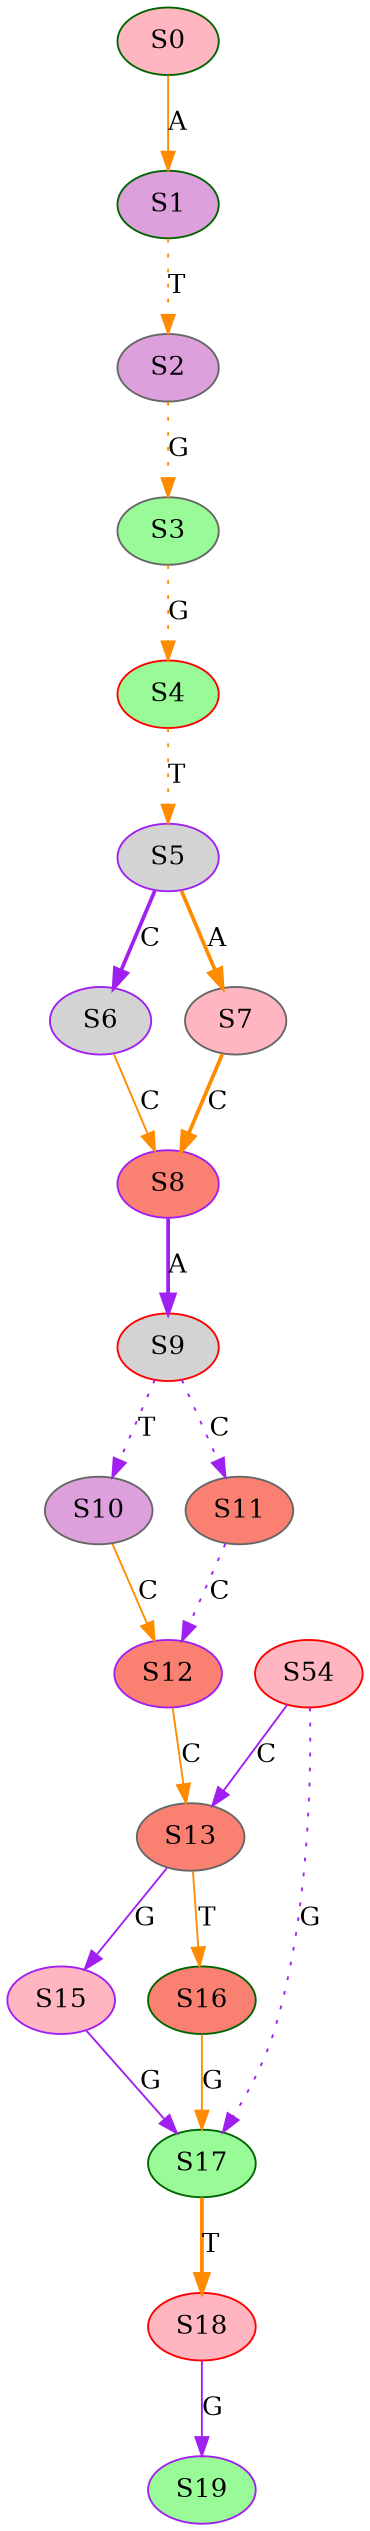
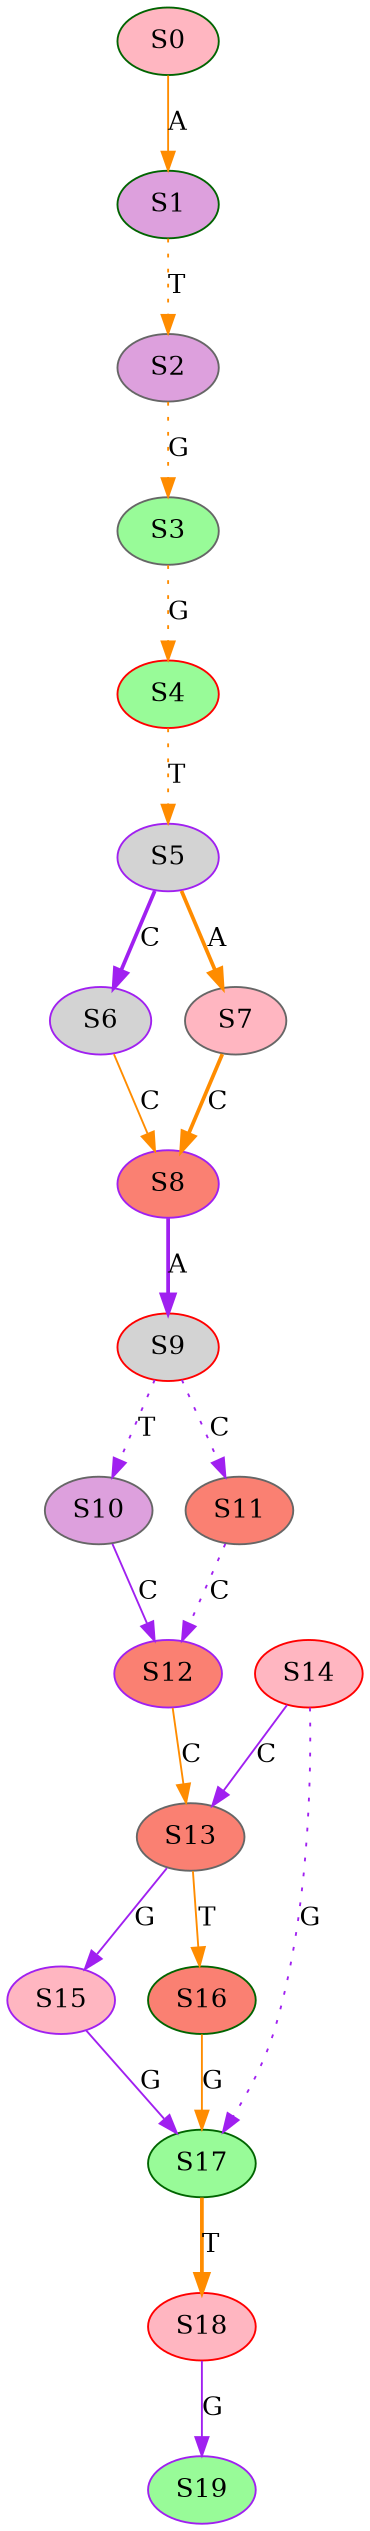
  strict digraph {
    node [color=gray40 fillcolor=lightpink style=filled]
    edge [color=darkorange style=solid]
    S0 [color=darkgreen]
    S1 [color=darkgreen fillcolor=plum]
    S2 [fillcolor=plum]
    S3 [fillcolor=palegreen]
    S4 [color=red fillcolor=palegreen]
    S5 [color=purple fillcolor=lightgrey]
    S6 [color=purple fillcolor=lightgrey]
    S7
    S8 [color=purple fillcolor=salmon]
    S9 [color=red fillcolor=lightgrey]
    S10 [fillcolor=plum]
    S11 [fillcolor=salmon]
    S12 [color=purple fillcolor=salmon]
    S13 [fillcolor=salmon]
    S15 [color=purple]
    S16 [color=darkgreen fillcolor=salmon]
-   S14 [color=red label=S54]
+   S14 [color=red]
    S17 [color=darkgreen fillcolor=palegreen]
    S18 [color=red]
    S19 [color=purple fillcolor=palegreen]
    S0 -> S1 [label=A]
    S1 -> S2 [label=T style=dotted]
    S2 -> S3 [label=G style=dotted]
    S3 -> S4 [label=G style=dotted]
    S4 -> S5 [label=T style=dotted]
    S5 -> S6 [color=purple label=C style=bold]
    S5 -> S7 [label=A style=bold]
    S6 -> S8 [label=C]
    S7 -> S8 [label=C style=bold]
    S8 -> S9 [color=purple label=A style=bold]
    S9 -> S10 [color=purple label=T style=dotted]
    S9 -> S11 [color=purple label=C style=dotted]
-   S10 -> S12 [label=C]
+   S10 -> S12 [color=purple label=C]
    S11 -> S12 [color=purple label=C style=dotted]
    S12 -> S13 [label=C]
    S13 -> S15 [color=purple label=G]
    S13 -> S16 [label=T]
    S15 -> S17 [color=purple label=G]
    S16 -> S17 [label=G]
    S14 -> S13 [color=purple label=C]
    S14 -> S17 [color=purple label=G style=dotted]
    S17 -> S18 [label=T style=bold]
    S18 -> S19 [color=purple label=G]
  }
